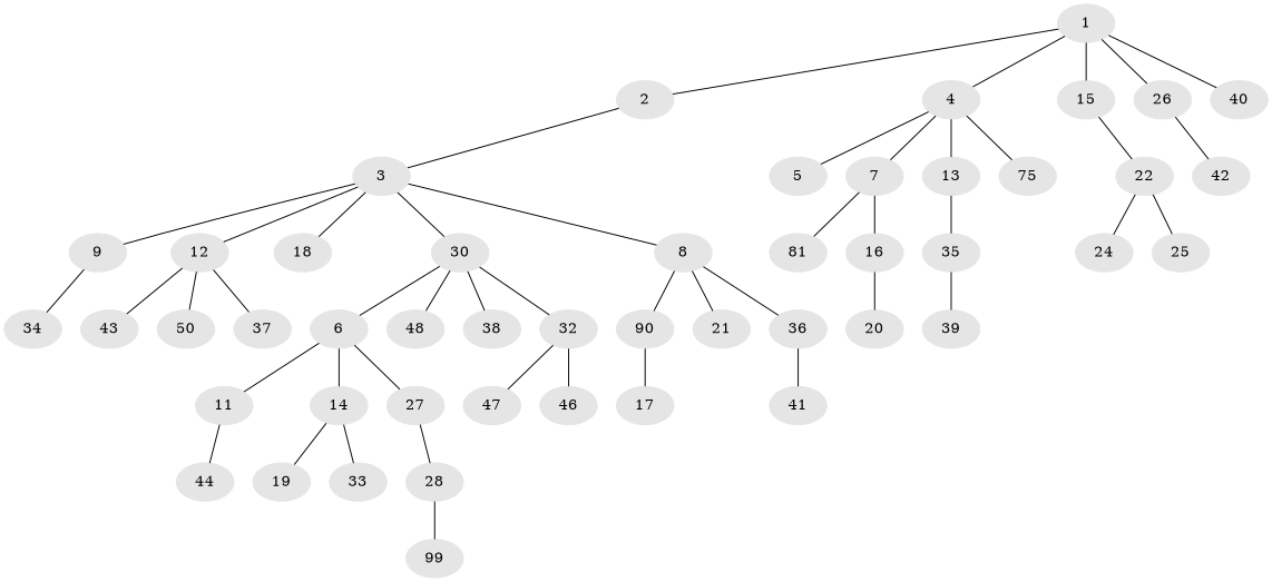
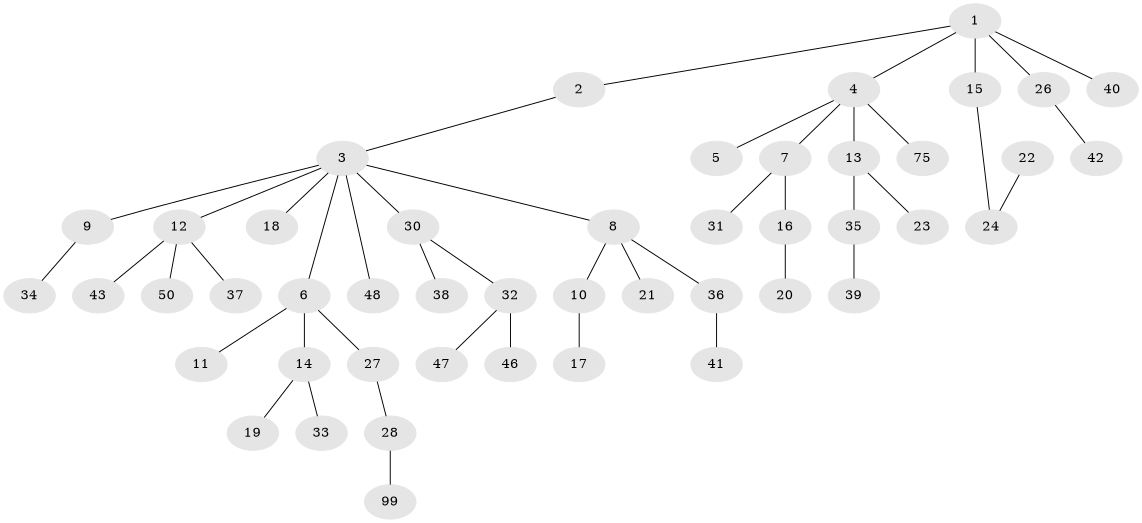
  graph {
    node [color=gray90 style=filled]
    1
    2
    4
    15
    26
    40
    3
    5
    7
    13
    n11 [label=75]
    22
    42
    6
    8
    9
    12
    18
    30
    48
    11
    14
    27
-   10 [label=90]
+   10
    21
    36
    34
    37
    43
    50
    32
    38
    16
-   31 [label=81]
+   31
+   23
    35
-   44
    19
    33
    28
    20
    17
    41
    39
    24
-   25
    n47 [label=99]
    46
    47
    1 -- 2
    1 -- 4
    1 -- 15
    1 -- 26
    1 -- 40
    2 -- 3
    4 -- 5
    4 -- 7
    4 -- 13
    4 -- n11
-   15 -- 22
+   15 -- 24
    26 -- 42
-   30 -- 6
+   3 -- 6
    3 -- 8
    3 -- 9
    3 -- 12
    3 -- 18
    3 -- 30
-   30 -- 48
+   3 -- 48
    7 -- 16
    7 -- 31
+   13 -- 23
    13 -- 35
    22 -- 24
-   22 -- 25
    6 -- 11
    6 -- 14
    6 -- 27
    8 -- 10
    8 -- 21
    8 -- 36
    9 -- 34
    12 -- 37
    12 -- 43
    12 -- 50
    30 -- 32
    30 -- 38
-   11 -- 44
    14 -- 19
    14 -- 33
    27 -- 28
    10 -- 17
    36 -- 41
    32 -- 46
    32 -- 47
    16 -- 20
    35 -- 39
    28 -- n47
  }
